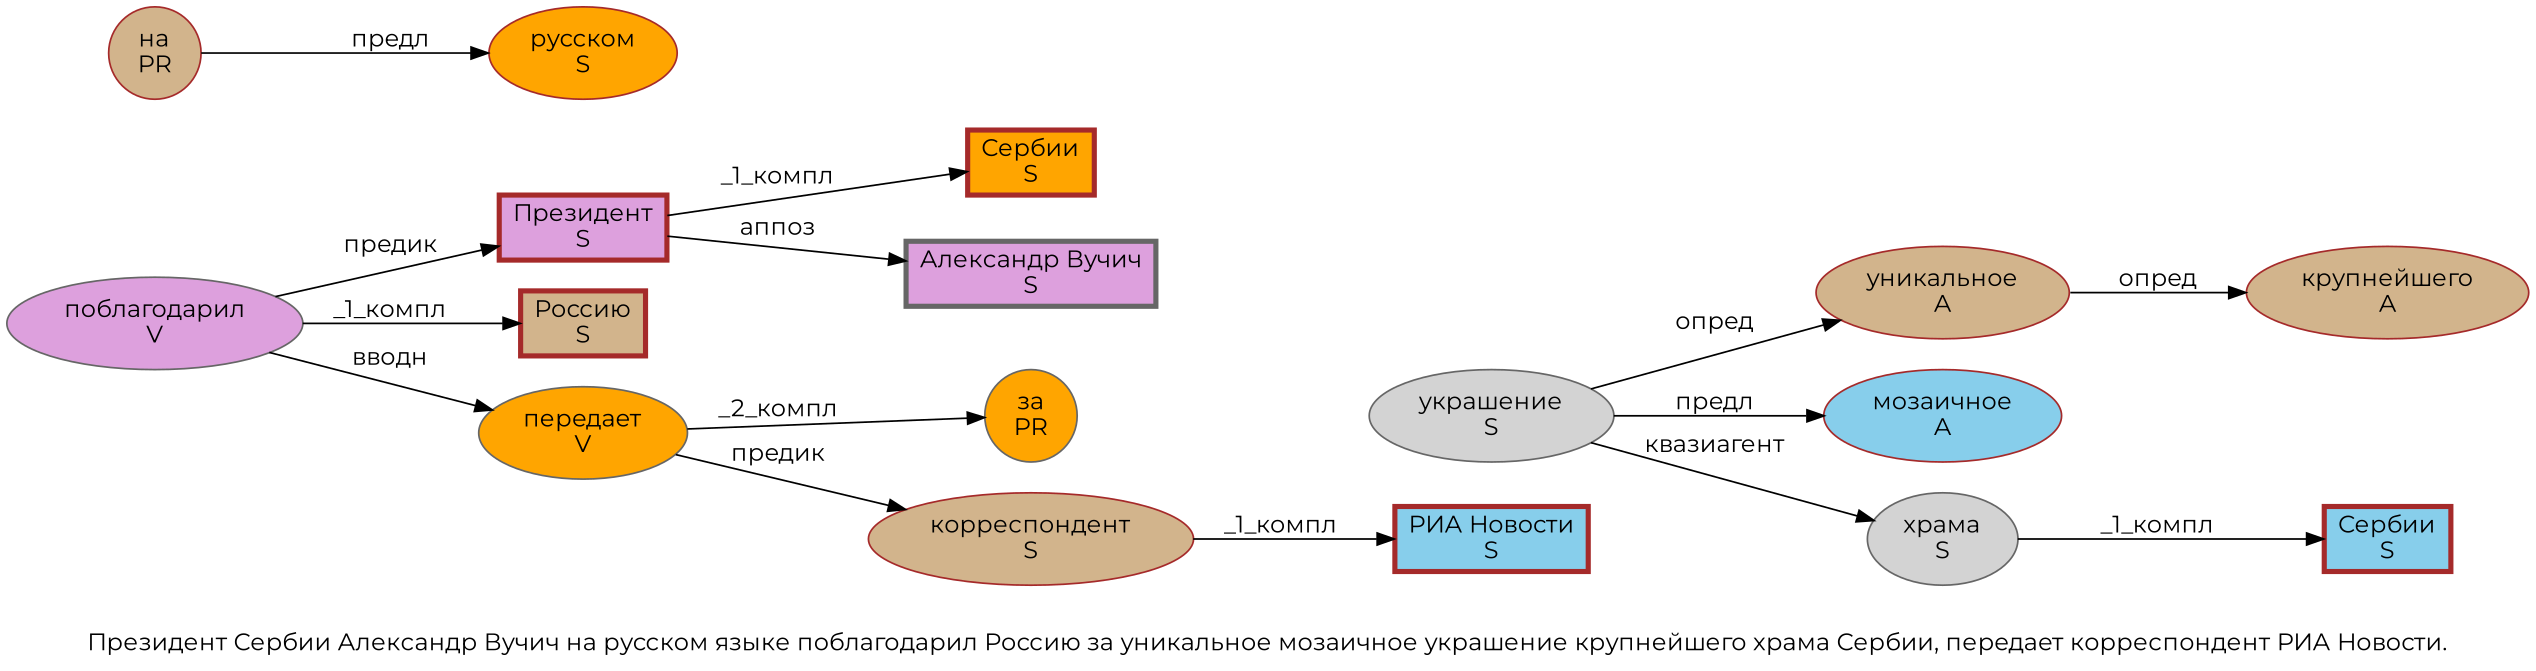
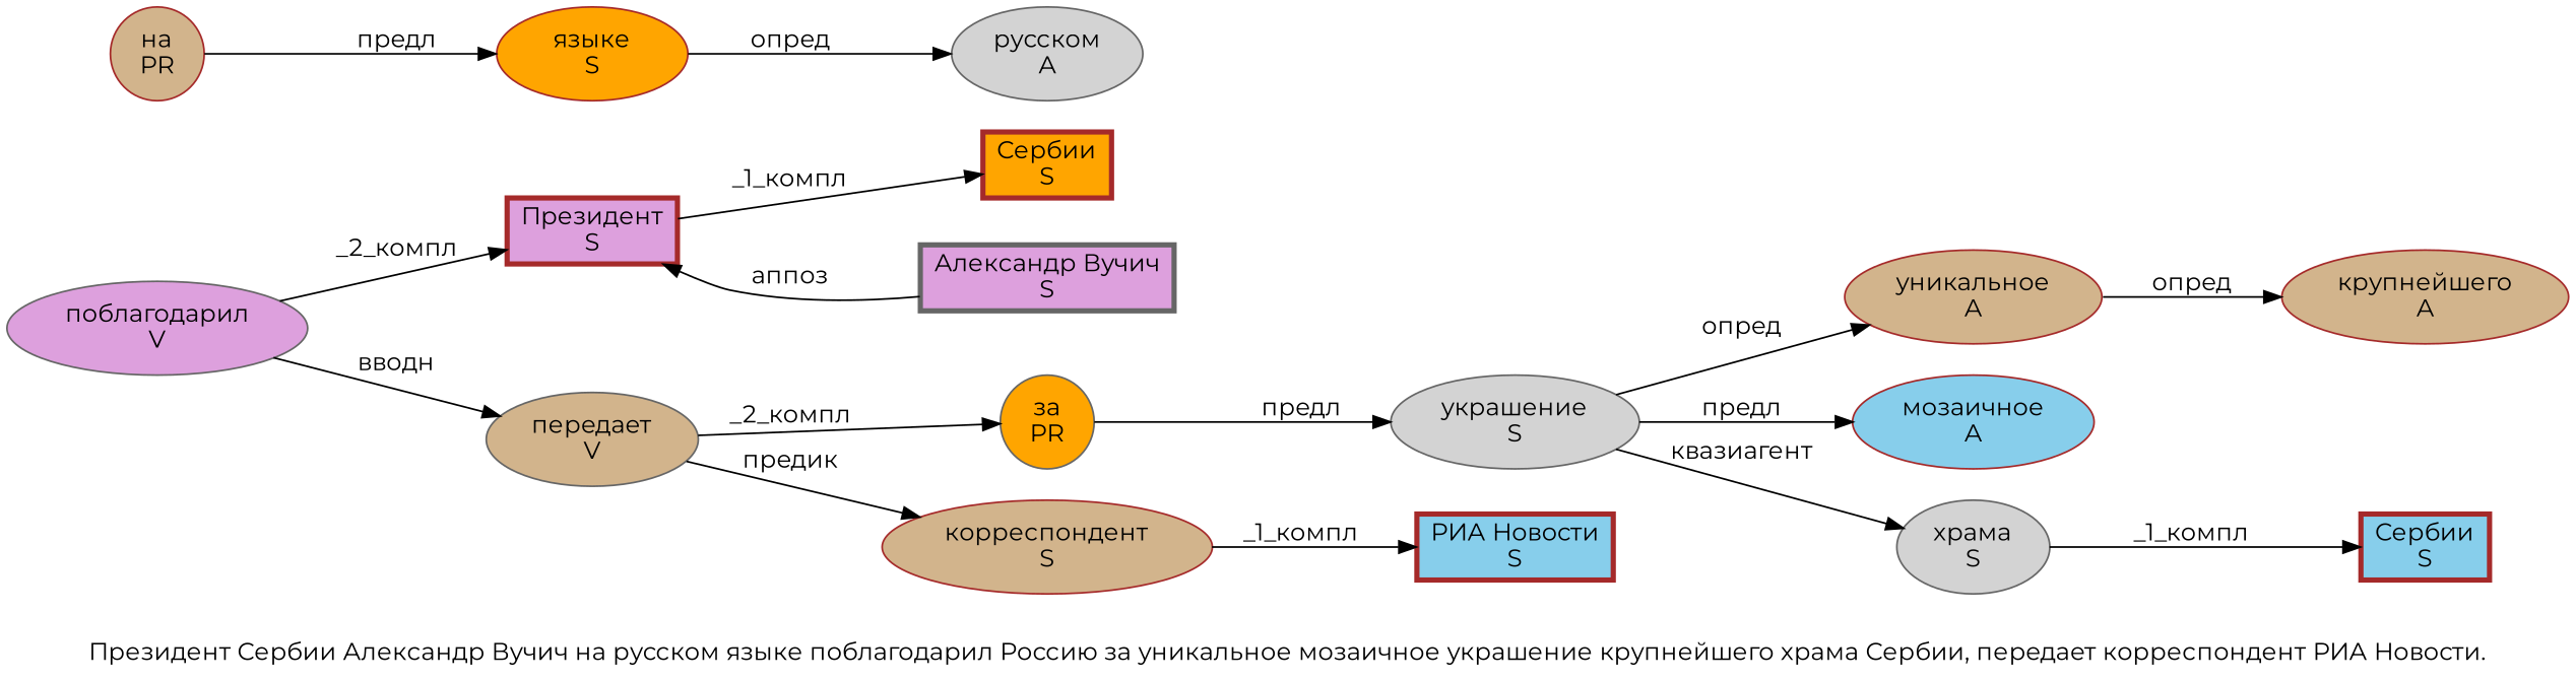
  digraph {
    fontname=Montserrat
    label="Президент Сербии Александр Вучич на русском языке поблагодарил Россию за уникальное мозаичное украшение крупнейшего храма Сербии, передает корреспондент РИА Новости."
    rankdir=LR
    node [color=brown fillcolor=tan fontname=Montserrat penwidth=1 shape=ellipse style=filled]
    edge [fontname=Montserrat]
    n1 [fillcolor=plum label="Президент\nS" penwidth=3 shape=box]
    n2 [fillcolor=orange label="Сербии\nS" penwidth=3 shape=box]
    n3 [color=gray40 fillcolor=plum label="Александр Вучич\nS" penwidth=3 shape=box]
    n4 [label="на\nPR"]
-   n5 [fillcolor=orange label="русском\nS"]
+   n5 [fillcolor=orange label="языке\nS"]
+   n6 [color=gray40 fillcolor=lightgrey label="русском\nA"]
    n7 [color=gray40 fillcolor=plum label="поблагодарил\nV"]
-   n8 [label="Россию\nS" penwidth=3 shape=box]
-   n9 [color=gray40 fillcolor=orange label="передает\nV"]
+   n9 [color=gray40 label="передает\nV"]
    n10 [color=gray40 fillcolor=orange label="за\nPR"]
    n11 [color=gray40 fillcolor=lightgrey label="украшение\nS"]
    n12 [label="корреспондент\nS"]
    n13 [label="уникальное\nA"]
    n14 [fillcolor=skyblue label="мозаичное\nA"]
    n15 [color=gray40 fillcolor=lightgrey label="храма\nS"]
    n16 [label="крупнейшего\nA"]
    n17 [fillcolor=skyblue label="Сербии\nS" penwidth=3 shape=box]
    n18 [fillcolor=skyblue label="РИА Новости\nS" penwidth=3 shape=box]
    n1 -> n2 [label="_1_компл"]
-   n1 -> n3 [label="аппоз"]
+   n3 -> n1 [label="аппоз"]
    n4 -> n5 [label="предл"]
-   n7 -> n1 [label="предик"]
-   n7 -> n8 [label="_1_компл"]
+   n5 -> n6 [label="опред"]
+   n7 -> n1 [label="_2_компл"]
    n7 -> n9 [label="вводн"]
    n9 -> n10 [label="_2_компл"]
    n9 -> n12 [label="предик"]
+   n10 -> n11 [label="предл"]
    n11 -> n13 [label="опред"]
    n11 -> n14 [label="предл"]
    n11 -> n15 [label="квазиагент"]
    n12 -> n18 [label="_1_компл"]
    n13 -> n16 [label="опред"]
    n15 -> n17 [label="_1_компл"]
  }
